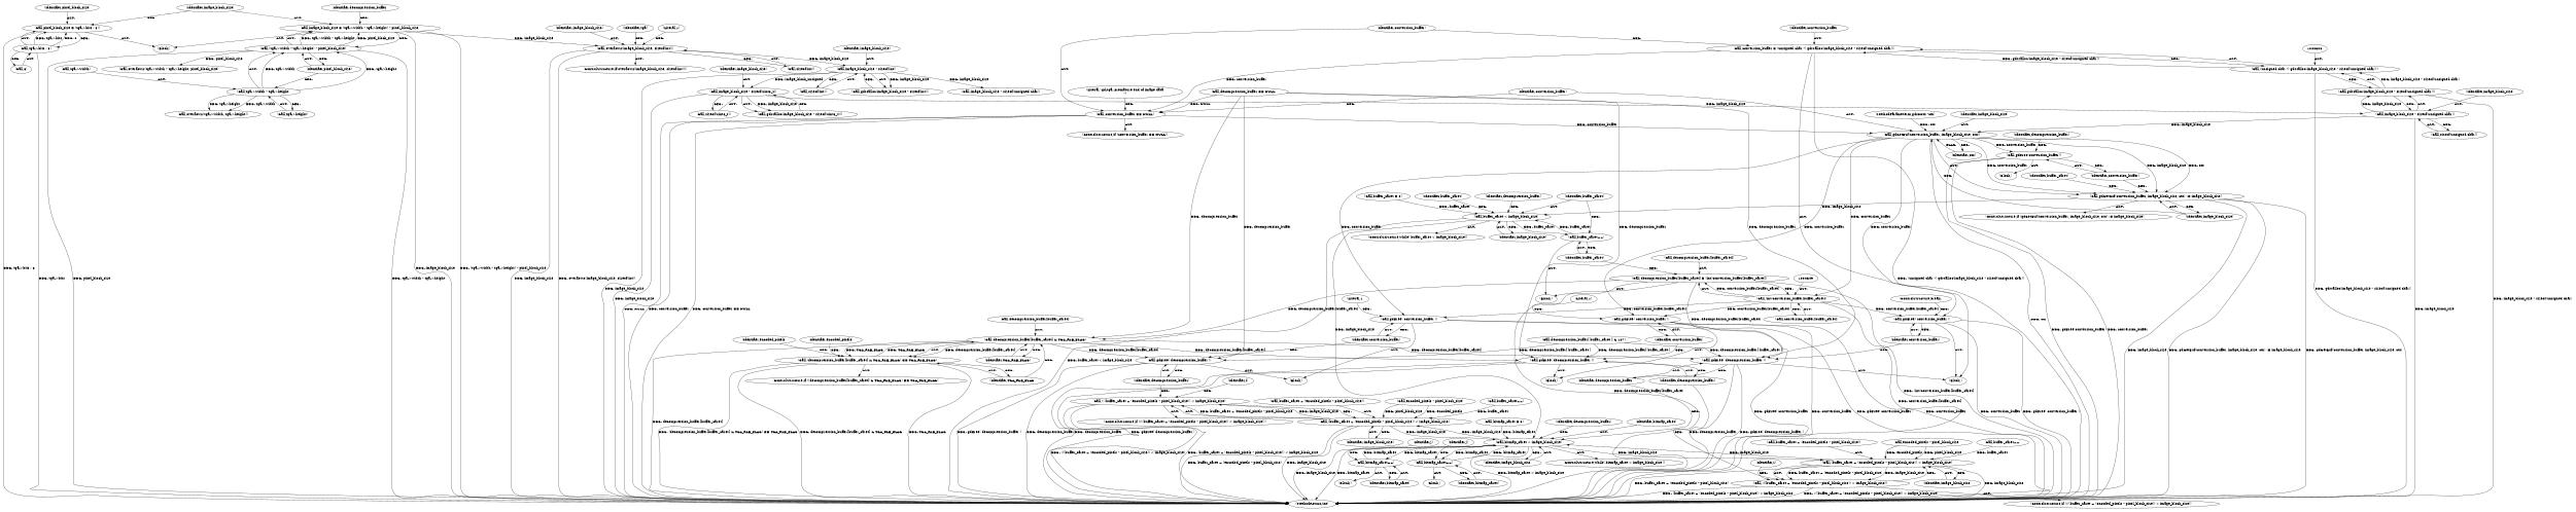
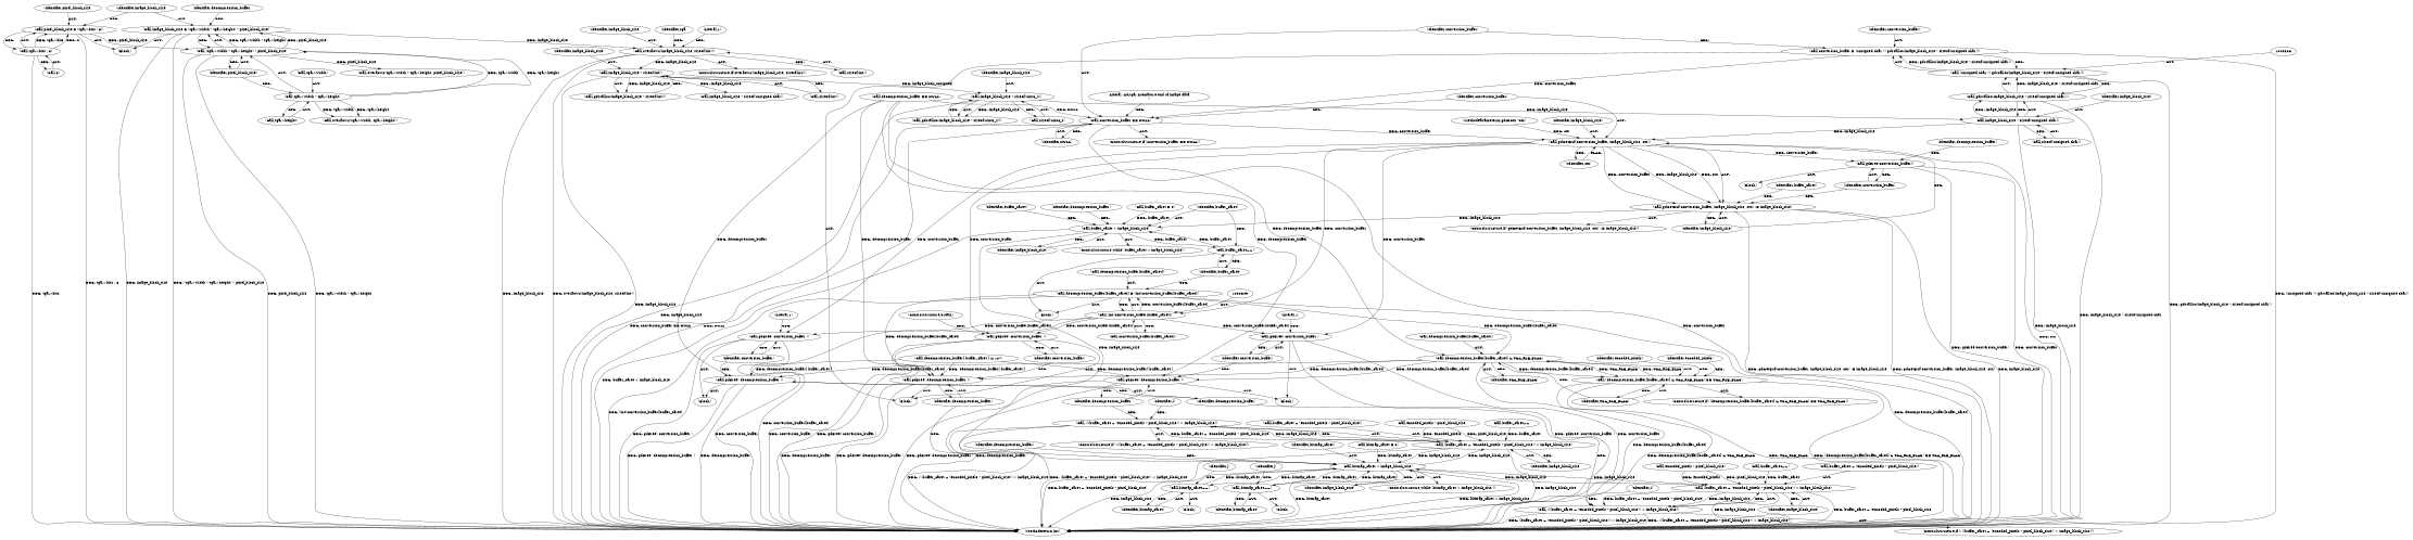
  digraph {
    n1 [label="(Call,conversion_buffer = (unsigned char *) gdMalloc(image_block_size * sizeof(unsigned char)))"]
    n2 [label="(Call,(unsigned char *) gdMalloc(image_block_size * sizeof(unsigned char)))"]
    n3 [label="(Call,conversion_buffer == NULL)"]
    n4 [label="(MethodReturn,int)"]
    n5 [label="(Block,)"]
    n6 [label="(Call,gdMalloc(image_block_size * sizeof(unsigned char)))"]
    n7 [label="(Call,gdGetBuf(conversion_buffer, image_block_size, ctx))"]
    n8 [label="(ControlStructure,if (conversion_buffer == NULL))"]
+   n9 [label="(Identifier,NULL)"]
    n10 [label="(Call,image_block_size * sizeof(unsigned char))"]
    n11 [label="(Call,sizeof(unsigned char))"]
    n12 [label="(Call,gdGetBuf(conversion_buffer, image_block_size, ctx) != image_block_size)"]
    n13 [label="(Call,gdFree(conversion_buffer))"]
    n14 [label="(Call,(int)conversion_buffer[buffer_caret])"]
    n15 [label="(Call,gdFree( conversion_buffer ))"]
    n16 [label="(Call,gdFree( conversion_buffer ))"]
    n17 [label="(Call,gdFree( conversion_buffer ))"]
    n18 [label="(Identifier,ctx)"]
    n19 [label="(Call,image_block_size * sizeof(uint8_t))"]
    n20 [label="(Call,sizeof(uint8_t))"]
    n21 [label="(Call,gdMalloc(image_block_size * sizeof(uint8_t)))"]
    n22 [label="(Call,image_block_size * sizeof(int))"]
    n23 [label="(Call,image_block_size * sizeof(unsigned char))"]
    n24 [label="(Call,sizeof(int))"]
    n25 [label="(Call,gdMalloc(image_block_size * sizeof(int)))"]
    n26 [label="(Call,overflow2(image_block_size, sizeof(int)))"]
    n27 [label="(Call,sizeof(int))"]
    n28 [label="(ControlStructure,if(overflow2(image_block_size, sizeof(int))))"]
    n29 [label="(Call,image_block_size = (tga->width * tga->height) * pixel_block_size)"]
    n30 [label="(Call,(tga->width * tga->height) * pixel_block_size)"]
    n31 [label="(Block,)"]
    n32 [label="(Call,overflow2(tga->width * tga->height, pixel_block_size))"]
    n33 [label="(Identifier,pixel_block_size)"]
    n34 [label="(Call,tga->width * tga->height)"]
    n35 [label="(Call,overflow2(tga->width, tga->height))"]
    n36 [label="(Call,tga->height)"]
    n37 [label="(Call,pixel_block_size = (tga->bits / 8))"]
    n38 [label="(Call,tga->bits / 8)"]
    n39 [label="(Call,8)"]
    n40 [label="(Call,buffer_caret < image_block_size)"]
    n41 [label="(ControlStructure,if (gdGetBuf(conversion_buffer, image_block_size, ctx) != image_block_size))"]
    n42 [label="(Identifier,image_block_size)"]
    n43 [label="(Block,)"]
    n44 [label="(Identifier,conversion_buffer)"]
    n45 [label="(Call,decompression_buffer[buffer_caret] = (int)conversion_buffer[buffer_caret])"]
    n46 [label="(Call,conversion_buffer[buffer_caret])"]
    n47 [label="(Block,)"]
    n48 [label="(Identifier,conversion_buffer)"]
    n49 [label="(Block,)"]
    n50 [label="(Identifier,conversion_buffer)"]
    n51 [label="(Identifier,conversion_buffer)"]
    n52 [label="(Call,buffer_caret++)"]
    n53 [label="(Call,bitmap_caret < image_block_size)"]
    n54 [label="(Identifier,image_block_size)"]
    n55 [label="(ControlStructure,while( buffer_caret < image_block_size))"]
    n56 [label="(Block,)"]
    n57 [label="(Identifier,buffer_caret)"]
    n58 [label="(Call,(buffer_caret + (encoded_pixels * pixel_block_size)) < image_block_size)"]
    n59 [label="(Call,bitmap_caret++)"]
    n60 [label="(Call,(buffer_caret + (encoded_pixels * pixel_block_size)) < image_block_size)"]
    n61 [label="(Call,bitmap_caret++)"]
    n62 [label="(Identifier,image_block_size)"]
    n63 [label="(ControlStructure,while( bitmap_caret < image_block_size ))"]
    n64 [label="(Call,!((buffer_caret + (encoded_pixels * pixel_block_size)) < image_block_size))"]
    n65 [label="(Identifier,image_block_size)"]
    n66 [label="(Identifier,bitmap_caret)"]
    n67 [label="(Block,)"]
    n68 [label="(Call,!((buffer_caret + (encoded_pixels * pixel_block_size)) < image_block_size))"]
    n69 [label="(Identifier,image_block_size)"]
    n70 [label="(Block,)"]
    n71 [label="(Identifier,bitmap_caret)"]
    n72 [label="(ControlStructure,if (!((buffer_caret + (encoded_pixels * pixel_block_size)) < image_block_size)))"]
    n73 [label="(ControlStructure,if (!((buffer_caret + (encoded_pixels * pixel_block_size)) < image_block_size)))"]
    n74 [label="(Call,decompression_buffer[buffer_caret] & TGA_RLE_FLAG)"]
    n75 [label="(Call,gdFree( decompression_buffer ))"]
    n76 [label="(Call,(decompression_buffer[buffer_caret] & TGA_RLE_FLAG) == TGA_RLE_FLAG)"]
    n77 [label="(Call,gdFree( decompression_buffer ))"]
    n78 [label="(Call,gdFree( decompression_buffer ))"]
    n79 [label="(Identifier,TGA_RLE_FLAG)"]
    n80 [label="(Identifier,decompression_buffer)"]
    n81 [label="(Identifier,TGA_RLE_FLAG)"]
    n82 [label="(ControlStructure,if ((decompression_buffer[buffer_caret] & TGA_RLE_FLAG) == TGA_RLE_FLAG))"]
    n83 [label="(Identifier,decompression_buffer)"]
    n84 [label="(Identifier,decompression_buffer)"]
    n85 [label="(Call,decompression_buffer[buffer_caret])"]
    n86 [label="(Identifier,pixel_block_size)"]
    n87 [label="(Identifier,decompression_buffer)"]
    n88 [label="(MethodParameterIn,gdIOCtx *ctx)"]
    n89 [label="(Identifier,i)"]
    n90 [label="(Identifier,j)"]
    n91 [label="(Identifier,image_block_size)"]
    n92 [label="(Identifier,conversion_buffer)"]
    n93 [label="(Identifier,decompression_buffer)"]
    n94 [label="(Call,encoded_pixels * pixel_block_size)"]
    n95 [label="(Identifier,image_block_size)"]
    n96 [label="(Call,tga->width)"]
    n97 [label="(Identifier,bitmap_caret)"]
    n98 [label="(ControlStructure,break;)"]
    n99 [label="(Call,decompression_buffer[ buffer_caret ] & 127)"]
    n100 [label="(Literal,1)"]
    n101 [label="(Identifier,buffer_caret)"]
    n102 [label="(Literal,\"gd-tga: premature end of image data\n\")"]
    n103 [label="(Identifier,tga)"]
    n104 [label="(Identifier,decompression_buffer)"]
    n105 [label="(Call,buffer_caret++)"]
    n106 [label="(Literal,1)"]
    n107 [label="(Identifier,conversion_buffer)"]
    n108 [label="(Identifier,image_block_size)"]
    n109 [label="(Identifier,image_block_size)"]
    n110 [label="(Identifier,j)"]
    n111 [label="(Identifier,buffer_caret)"]
    n112 [label="(Call,decompression_buffer == NULL)"]
    n113 [label="(Identifier,image_block_size)"]
    n114 [label="(Identifier,conversion_buffer)"]
    n115 [label="(Identifier,decompression_buffer)"]
    n116 [label="(Identifier,i)"]
    n117 [label="(Call,buffer_caret++)"]
    n118 [label="(Identifier,image_block_size)"]
    n119 [label="(Call,encoded_pixels * pixel_block_size)"]
    n120 [label="(Identifier,encoded_pixels)"]
    n121 [label="(Call,buffer_caret = 0)"]
    n122 [label="(Literal,1)"]
    n123 [label="(Call,buffer_caret + (encoded_pixels * pixel_block_size))"]
    n124 [label="(Identifier,buffer_caret)"]
    n125 [label="(Identifier,encoded_pixels)"]
    n126 [label="(Call,bitmap_caret = 0)"]
    n127 [label="(Call,decompression_buffer[buffer_caret])"]
    n128 [label="(Call,buffer_caret + (encoded_pixels * pixel_block_size))"]
    1000303
    1000349
    n1 -> n2 [label="CFG: "]
    n1 -> n3 [label="DDG: conversion_buffer"]
    n1 -> n4 [label="DDG: (unsigned char *) gdMalloc(image_block_size * sizeof(unsigned char))"]
    n1 -> n5 [label="AST: "]
    n2 -> n1 [label="AST: "]
    n2 -> n1 [label="DDG: gdMalloc(image_block_size * sizeof(unsigned char))"]
    n2 -> n4 [label="DDG: gdMalloc(image_block_size * sizeof(unsigned char))"]
    n2 -> n6 [label="CFG: "]
    n3 -> n4 [label="DDG: conversion_buffer == NULL"]
    n3 -> n4 [label="DDG: NULL"]
    n3 -> n4 [label="DDG: conversion_buffer"]
    n3 -> n7 [label="DDG: conversion_buffer"]
    n3 -> n8 [label="AST: "]
+   n3 -> n9 [label="CFG: "]
    n6 -> n2 [label="AST: "]
    n6 -> n2 [label="DDG: image_block_size * sizeof(unsigned char)"]
    n6 -> n4 [label="DDG: image_block_size * sizeof(unsigned char)"]
    n6 -> n10 [label="CFG: "]
    n7 -> n4 [label="DDG: ctx"]
    n7 -> n12 [label="AST: "]
    n7 -> n12 [label="DDG: conversion_buffer"]
    n7 -> n12 [label="DDG: image_block_size"]
    n7 -> n12 [label="DDG: ctx"]
    n7 -> n13 [label="DDG: conversion_buffer"]
    n7 -> n14 [label="DDG: conversion_buffer"]
    n7 -> n15 [label="DDG: conversion_buffer"]
    n7 -> n16 [label="DDG: conversion_buffer"]
    n7 -> n17 [label="DDG: conversion_buffer"]
    n7 -> n18 [label="CFG: "]
+   n9 -> n3 [label="AST: "]
    n10 -> n4 [label="DDG: image_block_size"]
    n10 -> n6 [label="AST: "]
    n10 -> n6 [label="DDG: image_block_size"]
    n10 -> n7 [label="DDG: image_block_size"]
    n10 -> n11 [label="CFG: "]
    n11 -> n10 [label="AST: "]
    n12 -> n4 [label="DDG: gdGetBuf(conversion_buffer, image_block_size, ctx) != image_block_size"]
    n12 -> n4 [label="DDG: gdGetBuf(conversion_buffer, image_block_size, ctx)"]
    n12 -> n4 [label="DDG: image_block_size"]
    n12 -> n40 [label="DDG: image_block_size"]
    n12 -> n41 [label="AST: "]
    n12 -> n42 [label="CFG: "]
    n13 -> n4 [label="DDG: gdFree(conversion_buffer)"]
    n13 -> n4 [label="DDG: conversion_buffer"]
    n13 -> n43 [label="AST: "]
    n13 -> n44 [label="CFG: "]
    n14 -> n4 [label="DDG: conversion_buffer[buffer_caret]"]
    n14 -> n15 [label="DDG: conversion_buffer[buffer_caret]"]
    n14 -> n16 [label="DDG: conversion_buffer[buffer_caret]"]
    n14 -> n17 [label="DDG: conversion_buffer[buffer_caret]"]
    n14 -> n45 [label="AST: "]
    n14 -> n45 [label="DDG: conversion_buffer[buffer_caret]"]
    n14 -> n46 [label="CFG: "]
    n15 -> n4 [label="DDG: conversion_buffer"]
    n15 -> n4 [label="DDG: gdFree( conversion_buffer )"]
    n15 -> n47 [label="AST: "]
    n15 -> n48 [label="CFG: "]
    n16 -> n4 [label="DDG: conversion_buffer"]
    n16 -> n4 [label="DDG: gdFree( conversion_buffer )"]
    n16 -> n49 [label="AST: "]
    n16 -> n50 [label="CFG: "]
    n17 -> n4 [label="DDG: gdFree( conversion_buffer )"]
    n17 -> n4 [label="DDG: conversion_buffer"]
    n17 -> n5 [label="AST: "]
    n17 -> n51 [label="CFG: "]
    n18 -> n7 [label="FLAG: "]
    n19 -> n4 [label="DDG: image_block_size"]
    n19 -> n10 [label="DDG: image_block_size"]
    n19 -> n20 [label="CFG: "]
    n19 -> n21 [label="AST: "]
    n19 -> n21 [label="DDG: image_block_size"]
    n20 -> n19 [label="AST: "]
    n21 -> n19 [label="CFG: "]
    n22 -> n4 [label="DDG: image_block_size"]
    n22 -> n19 [label="DDG: image_block_unsigned"]
    n22 -> n23 [label="DDG: image_block_size"]
    n22 -> n24 [label="CFG: "]
    n22 -> n25 [label="AST: "]
    n22 -> n25 [label="DDG: image_block_size"]
    n24 -> n22 [label="AST: "]
    n25 -> n22 [label="CFG: "]
    n26 -> n4 [label="DDG: image_block_size"]
    n26 -> n4 [label="DDG: overflow2(image_block_size, sizeof(int))"]
    n26 -> n22 [label="DDG: image_block_size"]
    n26 -> n27 [label="CFG: "]
    n26 -> n28 [label="AST: "]
    n27 -> n26 [label="AST: "]
    n29 -> n4 [label="DDG: image_block_size"]
    n29 -> n4 [label="DDG: (tga->width * tga->height) * pixel_block_size"]
    n29 -> n26 [label="DDG: image_block_size"]
    n29 -> n30 [label="CFG: "]
    n29 -> n31 [label="AST: "]
    n30 -> n4 [label="DDG: pixel_block_size"]
    n30 -> n4 [label="DDG: tga->width * tga->height"]
    n30 -> n29 [label="AST: "]
    n30 -> n29 [label="DDG: tga->width * tga->height"]
    n30 -> n29 [label="DDG: pixel_block_size"]
    n30 -> n32 [label="DDG: pixel_block_size"]
    n30 -> n33 [label="CFG: "]
    n33 -> n30 [label="AST: "]
    n33 -> n34 [label="CFG: "]
    n34 -> n30 [label="AST: "]
    n34 -> n30 [label="DDG: tga->width"]
    n34 -> n30 [label="DDG: tga->height"]
    n34 -> n35 [label="DDG: tga->width"]
    n34 -> n35 [label="DDG: tga->height"]
    n34 -> n36 [label="CFG: "]
    n36 -> n34 [label="AST: "]
    n37 -> n4 [label="DDG: tga->bits / 8"]
+   n37 -> n30 [label="DDG: pixel_block_size"]
    n37 -> n31 [label="AST: "]
    n37 -> n38 [label="CFG: "]
    n38 -> n4 [label="DDG: tga->bits"]
    n38 -> n37 [label="AST: "]
    n38 -> n37 [label="DDG: tga->bits"]
    n38 -> n37 [label="DDG: 8"]
    n38 -> n39 [label="CFG: "]
    n39 -> n38 [label="AST: "]
    n40 -> n4 [label="DDG: buffer_caret < image_block_size"]
    n40 -> n52 [label="DDG: buffer_caret"]
    n40 -> n53 [label="DDG: image_block_size"]
    n40 -> n54 [label="CFG: "]
    n40 -> n55 [label="AST: "]
    n42 -> n7 [label="CFG: "]
    n42 -> n12 [label="AST: "]
    n44 -> n12 [label="CFG: "]
    n44 -> n13 [label="AST: "]
    n45 -> n4 [label="DDG: (int)conversion_buffer[buffer_caret]"]
    n45 -> n4 [label="DDG: decompression_buffer[buffer_caret]"]
    n45 -> n14 [label="CFG: "]
    n45 -> n56 [label="AST: "]
    n45 -> n74 [label="DDG: decompression_buffer[buffer_caret]"]
    n45 -> n75 [label="DDG: decompression_buffer[buffer_caret]"]
    n46 -> n14 [label="AST: "]
    n48 -> n15 [label="AST: "]
    n48 -> n77 [label="CFG: "]
    n50 -> n16 [label="AST: "]
    n50 -> n78 [label="CFG: "]
    n51 -> n17 [label="AST: "]
    n51 -> n75 [label="CFG: "]
    n52 -> n40 [label="DDG: buffer_caret"]
    n52 -> n56 [label="AST: "]
    n52 -> n57 [label="CFG: "]
    n53 -> n4 [label="DDG: image_block_size"]
    n53 -> n4 [label="DDG: bitmap_caret"]
    n53 -> n4 [label="DDG: bitmap_caret < image_block_size"]
    n53 -> n58 [label="DDG: image_block_size"]
    n53 -> n59 [label="DDG: bitmap_caret"]
    n53 -> n60 [label="DDG: image_block_size"]
    n53 -> n61 [label="DDG: bitmap_caret"]
    n53 -> n62 [label="CFG: "]
    n53 -> n63 [label="AST: "]
    n54 -> n40 [label="AST: "]
    n57 -> n45 [label="CFG: "]
    n57 -> n52 [label="AST: "]
    n58 -> n4 [label="DDG: image_block_size"]
    n58 -> n4 [label="DDG: buffer_caret + (encoded_pixels * pixel_block_size)"]
    n58 -> n53 [label="DDG: image_block_size"]
    n58 -> n64 [label="AST: "]
    n58 -> n64 [label="DDG: buffer_caret + (encoded_pixels * pixel_block_size)"]
    n58 -> n64 [label="DDG: image_block_size"]
    n58 -> n65 [label="CFG: "]
    n59 -> n53 [label="DDG: bitmap_caret"]
    n59 -> n66 [label="CFG: "]
    n59 -> n67 [label="AST: "]
    n60 -> n4 [label="DDG: buffer_caret + (encoded_pixels * pixel_block_size)"]
    n60 -> n4 [label="DDG: image_block_size"]
    n60 -> n53 [label="DDG: image_block_size"]
    n60 -> n68 [label="AST: "]
    n60 -> n68 [label="DDG: buffer_caret + (encoded_pixels * pixel_block_size)"]
    n60 -> n68 [label="DDG: image_block_size"]
    n60 -> n69 [label="CFG: "]
    n61 -> n53 [label="DDG: bitmap_caret"]
    n61 -> n70 [label="AST: "]
    n61 -> n71 [label="CFG: "]
    n62 -> n53 [label="AST: "]
    n64 -> n4 [label="DDG: !((buffer_caret + (encoded_pixels * pixel_block_size)) < image_block_size)"]
    n64 -> n4 [label="DDG: (buffer_caret + (encoded_pixels * pixel_block_size)) < image_block_size"]
    n64 -> n58 [label="CFG: "]
    n64 -> n72 [label="AST: "]
    n65 -> n58 [label="AST: "]
    n66 -> n59 [label="AST: "]
    n68 -> n4 [label="DDG: (buffer_caret + (encoded_pixels * pixel_block_size)) < image_block_size"]
    n68 -> n4 [label="DDG: !((buffer_caret + (encoded_pixels * pixel_block_size)) < image_block_size)"]
    n68 -> n60 [label="CFG: "]
    n68 -> n73 [label="AST: "]
    n69 -> n60 [label="AST: "]
    n71 -> n61 [label="AST: "]
    n74 -> n4 [label="DDG: decompression_buffer[buffer_caret]"]
    n74 -> n75 [label="DDG: decompression_buffer[buffer_caret]"]
    n74 -> n76 [label="AST: "]
    n74 -> n76 [label="DDG: decompression_buffer[buffer_caret]"]
    n74 -> n76 [label="DDG: TGA_RLE_FLAG"]
    n74 -> n77 [label="DDG: decompression_buffer[buffer_caret]"]
    n74 -> n78 [label="DDG: decompression_buffer[buffer_caret]"]
    n74 -> n79 [label="CFG: "]
    n75 -> n4 [label="DDG: decompression_buffer"]
    n75 -> n4 [label="DDG: gdFree( decompression_buffer )"]
    n75 -> n5 [label="AST: "]
    n75 -> n80 [label="CFG: "]
    n76 -> n4 [label="DDG: decompression_buffer[buffer_caret] & TGA_RLE_FLAG"]
    n76 -> n4 [label="DDG: TGA_RLE_FLAG"]
    n76 -> n4 [label="DDG: (decompression_buffer[buffer_caret] & TGA_RLE_FLAG) == TGA_RLE_FLAG"]
    n76 -> n74 [label="DDG: TGA_RLE_FLAG"]
    n76 -> n81 [label="CFG: "]
    n76 -> n82 [label="AST: "]
    n77 -> n4 [label="DDG: gdFree( decompression_buffer )"]
    n77 -> n4 [label="DDG: decompression_buffer"]
    n77 -> n47 [label="AST: "]
    n77 -> n83 [label="CFG: "]
    n78 -> n4 [label="DDG: gdFree( decompression_buffer )"]
    n78 -> n4 [label="DDG: decompression_buffer"]
    n78 -> n49 [label="AST: "]
    n78 -> n84 [label="CFG: "]
    n79 -> n74 [label="AST: "]
    n80 -> n53 [label="CFG: "]
    n80 -> n75 [label="AST: "]
    n81 -> n74 [label="CFG: "]
    n81 -> n76 [label="AST: "]
    n83 -> n64 [label="CFG: "]
    n83 -> n77 [label="AST: "]
    n84 -> n68 [label="CFG: "]
    n84 -> n78 [label="AST: "]
    n85 -> n45 [label="AST: "]
    n86 -> n37 [label="AST: "]
    n87 -> n29 [label="CFG: "]
    n88 -> n7 [label="DDG: ctx"]
    n89 -> n64 [label="CFG: "]
    n90 -> n61 [label="CFG: "]
    n91 -> n26 [label="AST: "]
    n92 -> n1 [label="CFG: "]
    n92 -> n3 [label="AST: "]
    n93 -> n53 [label="CFG: "]
    n94 -> n60 [label="DDG: encoded_pixels"]
    n94 -> n60 [label="DDG: pixel_block_size"]
    n95 -> n19 [label="AST: "]
    n96 -> n34 [label="AST: "]
    n97 -> n53 [label="AST: "]
    n98 -> n17 [label="CFG: "]
    n99 -> n75 [label="DDG: decompression_buffer[ buffer_caret ]"]
    n99 -> n77 [label="DDG: decompression_buffer[ buffer_caret ]"]
    n99 -> n78 [label="DDG: decompression_buffer[ buffer_caret ]"]
    n100 -> n16 [label="CFG: "]
    n101 -> n40 [label="CFG: "]
    n102 -> n3 [label="CFG: "]
    n103 -> n26 [label="CFG: "]
    n104 -> n13 [label="CFG: "]
    n105 -> n60 [label="DDG: buffer_caret"]
    n106 -> n26 [label="CFG: "]
    n107 -> n3 [label="CFG: "]
    n107 -> n7 [label="AST: "]
    n108 -> n7 [label="AST: "]
    n109 -> n29 [label="AST: "]
    n109 -> n37 [label="CFG: "]
    n110 -> n59 [label="CFG: "]
    n111 -> n40 [label="AST: "]
    n111 -> n52 [label="CFG: "]
    n112 -> n3 [label="DDG: NULL"]
    n112 -> n74 [label="DDG: decompression_buffer"]
    n112 -> n75 [label="DDG: decompression_buffer"]
    n112 -> n77 [label="DDG: decompression_buffer"]
    n112 -> n78 [label="DDG: decompression_buffer"]
    n113 -> n10 [label="AST: "]
    n114 -> n1 [label="AST: "]
    n115 -> n40 [label="CFG: "]
    n116 -> n68 [label="CFG: "]
    n117 -> n58 [label="DDG: buffer_caret"]
    n118 -> n22 [label="AST: "]
    n119 -> n58 [label="DDG: encoded_pixels"]
    n119 -> n58 [label="DDG: pixel_block_size"]
    n120 -> n76 [label="CFG: "]
    n121 -> n40 [label="DDG: buffer_caret"]
    n122 -> n15 [label="CFG: "]
    n123 -> n58 [label="AST: "]
    n124 -> n12 [label="CFG: "]
    n125 -> n76 [label="CFG: "]
    n126 -> n53 [label="DDG: bitmap_caret"]
    n127 -> n74 [label="AST: "]
    n128 -> n60 [label="AST: "]
    1000303 -> n2 [label="AST: "]
    1000349 -> n14 [label="AST: "]
  }
